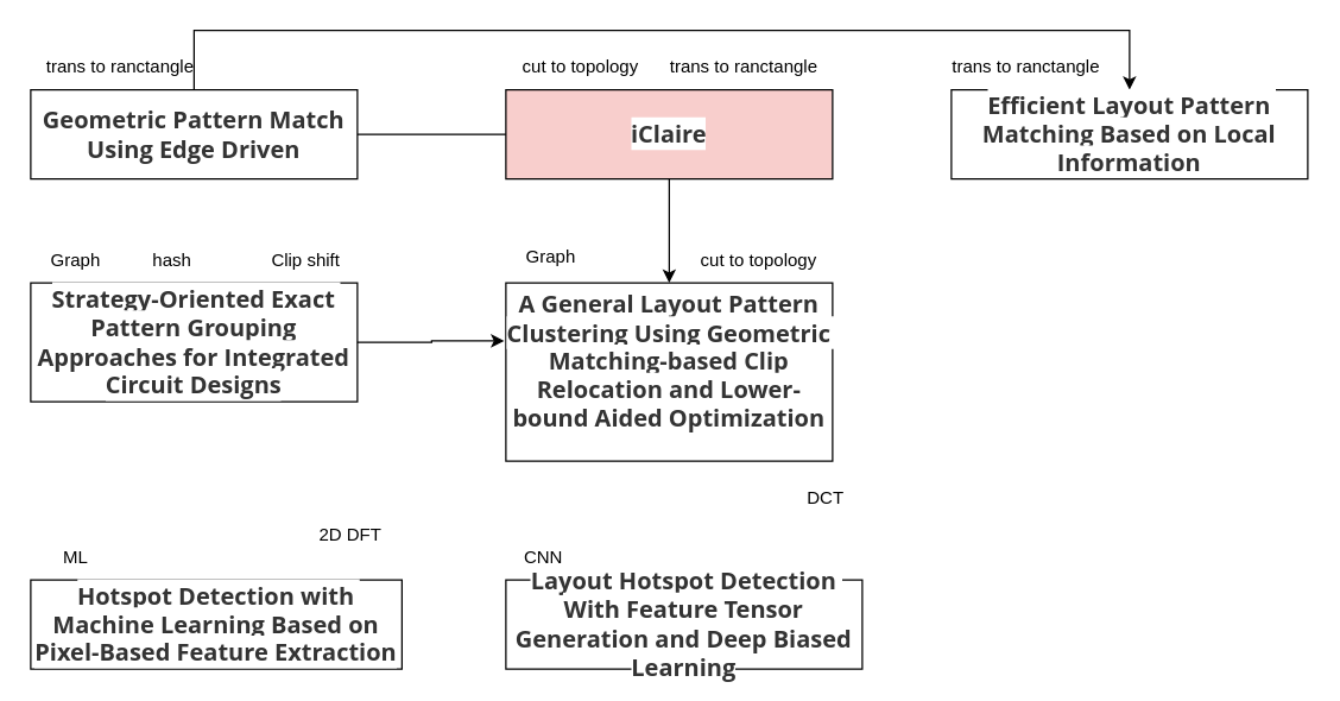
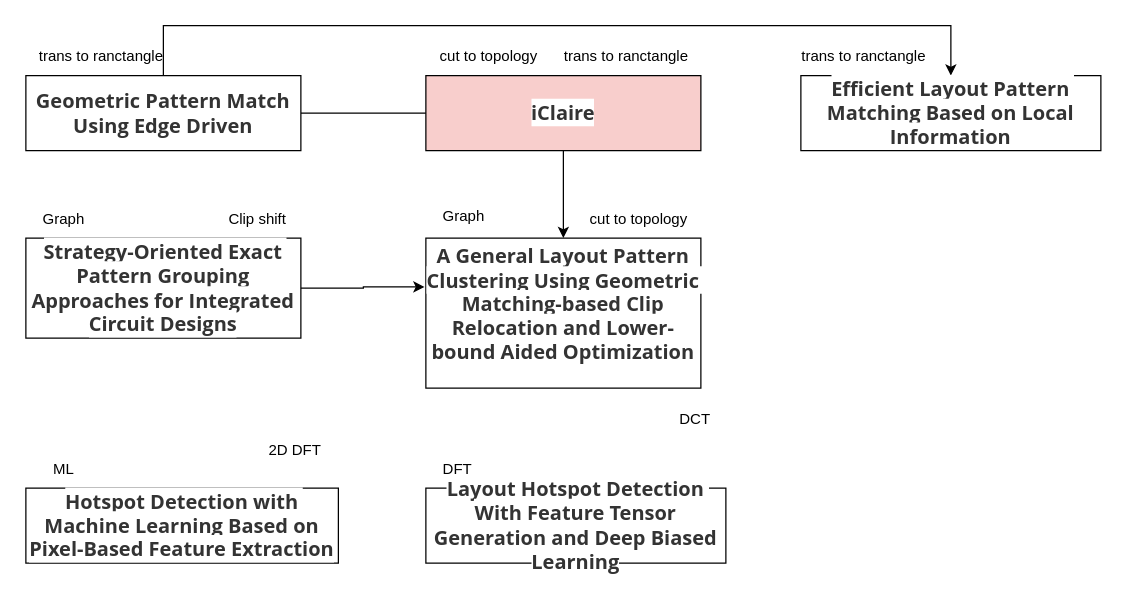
  <mxCell id="0" />
  <mxCell id="1" parent="0" />
  <mxCell id="2" style="edgeStyle=orthogonalEdgeStyle;rounded=0;orthogonalLoop=1;jettySize=auto;html=1;entryX=0.5;entryY=0;entryDx=0;entryDy=0;" edge="1" parent="1" source="4" target="13"><mxGeometry relative="1" as="geometry"><mxPoint x="450" y="150" as="targetPoint" /><Array as="points"><mxPoint x="450" y="90" /></Array></mxGeometry></mxCell>
  <mxCell id="3" style="edgeStyle=orthogonalEdgeStyle;rounded=0;orthogonalLoop=1;jettySize=auto;html=1;exitX=0.5;exitY=0;exitDx=0;exitDy=0;entryX=0.5;entryY=0;entryDx=0;entryDy=0;" edge="1" parent="1" source="4" target="17"><mxGeometry relative="1" as="geometry"><mxPoint x="190" y="20" as="targetPoint" /><Array as="points"><mxPoint x="130" y="20" /><mxPoint x="760" y="20" /></Array></mxGeometry></mxCell>
  <mxCell id="4" value="&lt;span style=&quot;color: rgb(51, 51, 51); font-family: &amp;quot;Open Sans&amp;quot;, &amp;quot;Clear Sans&amp;quot;, &amp;quot;Helvetica Neue&amp;quot;, Helvetica, Arial, &amp;quot;Segoe UI Emoji&amp;quot;, sans-serif; font-size: 16px; font-weight: 700; orphans: 4; text-align: start; white-space-collapse: preserve; background-color: rgb(255, 255, 255);&quot;&gt;Geometric Pattern Match Using Edge Driven&lt;/span&gt;" style="rounded=0;whiteSpace=wrap;html=1;" vertex="1" parent="1"><mxGeometry x="20" y="60" width="220" height="60" as="geometry" /></mxCell>
  <mxCell id="5" value="trans to ranctangle" style="text;html=1;align=center;verticalAlign=middle;resizable=0;points=[];autosize=1;strokeColor=none;fillColor=none;" vertex="1" parent="1"><mxGeometry x="20" y="30" width="120" height="30" as="geometry" /></mxCell>
  <mxCell id="6" value="&lt;span style=&quot;color: rgb(51, 51, 51); font-family: &amp;quot;Open Sans&amp;quot;, &amp;quot;Clear Sans&amp;quot;, &amp;quot;Helvetica Neue&amp;quot;, Helvetica, Arial, &amp;quot;Segoe UI Emoji&amp;quot;, sans-serif; font-size: 16px; font-weight: 700; orphans: 4; text-align: start; white-space-collapse: preserve; background-color: rgb(255, 255, 255);&quot;&gt;iClaire&lt;/span&gt;" style="rounded=0;whiteSpace=wrap;html=1;fillColor=#f8cecc;" vertex="1" parent="1"><mxGeometry x="340" y="60" width="220" height="60" as="geometry" /></mxCell>
  <mxCell id="7" value="cut to topology" style="text;html=1;align=center;verticalAlign=middle;resizable=0;points=[];autosize=1;strokeColor=none;fillColor=none;" vertex="1" parent="1"><mxGeometry x="340" y="30" width="100" height="30" as="geometry" /></mxCell>
  <mxCell id="8" value="trans to ranctangle" style="text;html=1;align=center;verticalAlign=middle;resizable=0;points=[];autosize=1;strokeColor=none;fillColor=none;" vertex="1" parent="1"><mxGeometry x="440" y="30" width="120" height="30" as="geometry" /></mxCell>
  <mxCell id="9" value="&lt;span style=&quot;color: rgb(51, 51, 51); font-family: &amp;quot;Open Sans&amp;quot;, &amp;quot;Clear Sans&amp;quot;, &amp;quot;Helvetica Neue&amp;quot;, Helvetica, Arial, &amp;quot;Segoe UI Emoji&amp;quot;, sans-serif; font-size: 16px; font-weight: 700; orphans: 4; text-align: start; white-space-collapse: preserve; background-color: rgb(255, 255, 255);&quot;&gt;Strategy-Oriented Exact Pattern Grouping Approaches for Integrated Circuit Designs&lt;/span&gt;" style="whiteSpace=wrap;html=1;" vertex="1" parent="1"><mxGeometry x="20" y="190" width="220" height="80" as="geometry" /></mxCell>
  <mxCell id="10" value="Graph" style="text;html=1;align=center;verticalAlign=middle;resizable=0;points=[];autosize=1;strokeColor=none;fillColor=none;" vertex="1" parent="1"><mxGeometry x="20" y="160" width="60" height="30" as="geometry" /></mxCell>
- <mxCell id="11" value="hash" style="text;html=1;align=center;verticalAlign=middle;resizable=0;points=[];autosize=1;strokeColor=none;fillColor=none;" vertex="1" parent="1"><mxGeometry x="90" y="160" width="50" height="30" as="geometry" /></mxCell>
  <mxCell id="12" value="Clip shift" style="text;html=1;align=center;verticalAlign=middle;resizable=0;points=[];autosize=1;strokeColor=none;fillColor=none;" vertex="1" parent="1"><mxGeometry x="170" y="160" width="70" height="30" as="geometry" /></mxCell>
  <mxCell id="13" value="&#10;&lt;span style=&quot;color: rgb(51, 51, 51); font-family: &amp;quot;Open Sans&amp;quot;, &amp;quot;Clear Sans&amp;quot;, &amp;quot;Helvetica Neue&amp;quot;, Helvetica, Arial, &amp;quot;Segoe UI Emoji&amp;quot;, sans-serif; font-size: 16px; font-style: normal; font-variant-ligatures: normal; font-variant-caps: normal; font-weight: 700; letter-spacing: normal; orphans: 4; text-align: start; text-indent: 0px; text-transform: none; white-space: pre-wrap; widows: 2; word-spacing: 0px; -webkit-text-stroke-width: 0px; background-color: rgb(255, 255, 255); text-decoration-thickness: initial; text-decoration-style: initial; text-decoration-color: initial; display: inline !important; float: none;&quot;&gt;A General Layout Pattern Clustering Using Geometric Matching-based Clip Relocation and Lower-bound Aided Optimization&lt;/span&gt;&#10;&#10;" style="whiteSpace=wrap;html=1;" vertex="1" parent="1"><mxGeometry x="340" y="190" width="220" height="120" as="geometry" /></mxCell>
  <mxCell id="14" value="Graph" style="text;html=1;align=center;verticalAlign=middle;resizable=0;points=[];autosize=1;strokeColor=none;fillColor=none;" vertex="1" parent="1"><mxGeometry x="340" y="158" width="60" height="30" as="geometry" /></mxCell>
  <mxCell id="15" value="cut to topology" style="text;html=1;align=center;verticalAlign=middle;resizable=0;points=[];autosize=1;strokeColor=none;fillColor=none;" vertex="1" parent="1"><mxGeometry x="460" y="160" width="100" height="30" as="geometry" /></mxCell>
  <mxCell id="16" style="edgeStyle=orthogonalEdgeStyle;rounded=0;orthogonalLoop=1;jettySize=auto;html=1;entryX=-0.005;entryY=0.325;entryDx=0;entryDy=0;entryPerimeter=0;" edge="1" parent="1" source="9" target="13"><mxGeometry relative="1" as="geometry" /></mxCell>
  <mxCell id="17" value="&lt;span style=&quot;color: rgb(51, 51, 51); font-family: &amp;quot;Open Sans&amp;quot;, &amp;quot;Clear Sans&amp;quot;, &amp;quot;Helvetica Neue&amp;quot;, Helvetica, Arial, &amp;quot;Segoe UI Emoji&amp;quot;, sans-serif; font-size: 16px; font-weight: 700; orphans: 4; text-align: start; white-space-collapse: preserve; background-color: rgb(255, 255, 255);&quot;&gt;Efficient Layout Pattern Matching Based on Local Information&lt;/span&gt;" style="whiteSpace=wrap;html=1;" vertex="1" parent="1"><mxGeometry x="640" y="60" width="240" height="60" as="geometry" /></mxCell>
  <mxCell id="18" value="trans to ranctangle" style="text;html=1;align=center;verticalAlign=middle;resizable=0;points=[];autosize=1;strokeColor=none;fillColor=none;" vertex="1" parent="1"><mxGeometry x="630" y="30" width="120" height="30" as="geometry" /></mxCell>
  <mxCell id="19" value="&lt;span style=&quot;color: rgb(51, 51, 51); font-family: &amp;quot;Open Sans&amp;quot;, &amp;quot;Clear Sans&amp;quot;, &amp;quot;Helvetica Neue&amp;quot;, Helvetica, Arial, &amp;quot;Segoe UI Emoji&amp;quot;, sans-serif; font-size: 16px; font-weight: 700; orphans: 4; text-align: start; white-space-collapse: preserve; background-color: rgb(255, 255, 255);&quot;&gt;Hotspot Detection with Machine Learning Based on Pixel-Based Feature Extraction&lt;/span&gt;" style="whiteSpace=wrap;html=1;" vertex="1" parent="1"><mxGeometry x="20" y="390" width="250" height="60" as="geometry" /></mxCell>
  <mxCell id="20" value="ML" style="text;html=1;align=center;verticalAlign=middle;resizable=0;points=[];autosize=1;strokeColor=none;fillColor=none;" vertex="1" parent="1"><mxGeometry x="30" y="360" width="40" height="30" as="geometry" /></mxCell>
  <mxCell id="21" value="2D DFT" style="text;html=1;align=center;verticalAlign=middle;resizable=0;points=[];autosize=1;strokeColor=none;fillColor=none;" vertex="1" parent="1"><mxGeometry x="200" y="345" width="70" height="30" as="geometry" /></mxCell>
  <mxCell id="22" value="&lt;span style=&quot;color: rgb(51, 51, 51); font-family: &amp;quot;Open Sans&amp;quot;, &amp;quot;Clear Sans&amp;quot;, &amp;quot;Helvetica Neue&amp;quot;, Helvetica, Arial, &amp;quot;Segoe UI Emoji&amp;quot;, sans-serif; font-size: 16px; font-weight: 700; orphans: 4; text-align: start; white-space-collapse: preserve; background-color: rgb(255, 255, 255);&quot;&gt;Layout Hotspot Detection With Feature Tensor Generation and Deep Biased Learning&lt;/span&gt;" style="whiteSpace=wrap;html=1;" vertex="1" parent="1"><mxGeometry x="340" y="390" width="240" height="60" as="geometry" /></mxCell>
- <mxCell id="23" value="CNN" style="text;html=1;align=center;verticalAlign=middle;resizable=0;points=[];autosize=1;strokeColor=none;fillColor=none;" vertex="1" parent="1"><mxGeometry x="340" y="360" width="50" height="30" as="geometry" /></mxCell>
+ <mxCell id="23" value="DFT" style="text;html=1;align=center;verticalAlign=middle;resizable=0;points=[];autosize=1;strokeColor=none;fillColor=none;" vertex="1" parent="1"><mxGeometry x="340" y="360" width="50" height="30" as="geometry" /></mxCell>
  <mxCell id="24" value="DCT" style="text;html=1;align=center;verticalAlign=middle;resizable=0;points=[];autosize=1;strokeColor=none;fillColor=none;" vertex="1" parent="1"><mxGeometry x="530" y="320" width="50" height="30" as="geometry" /></mxCell>
